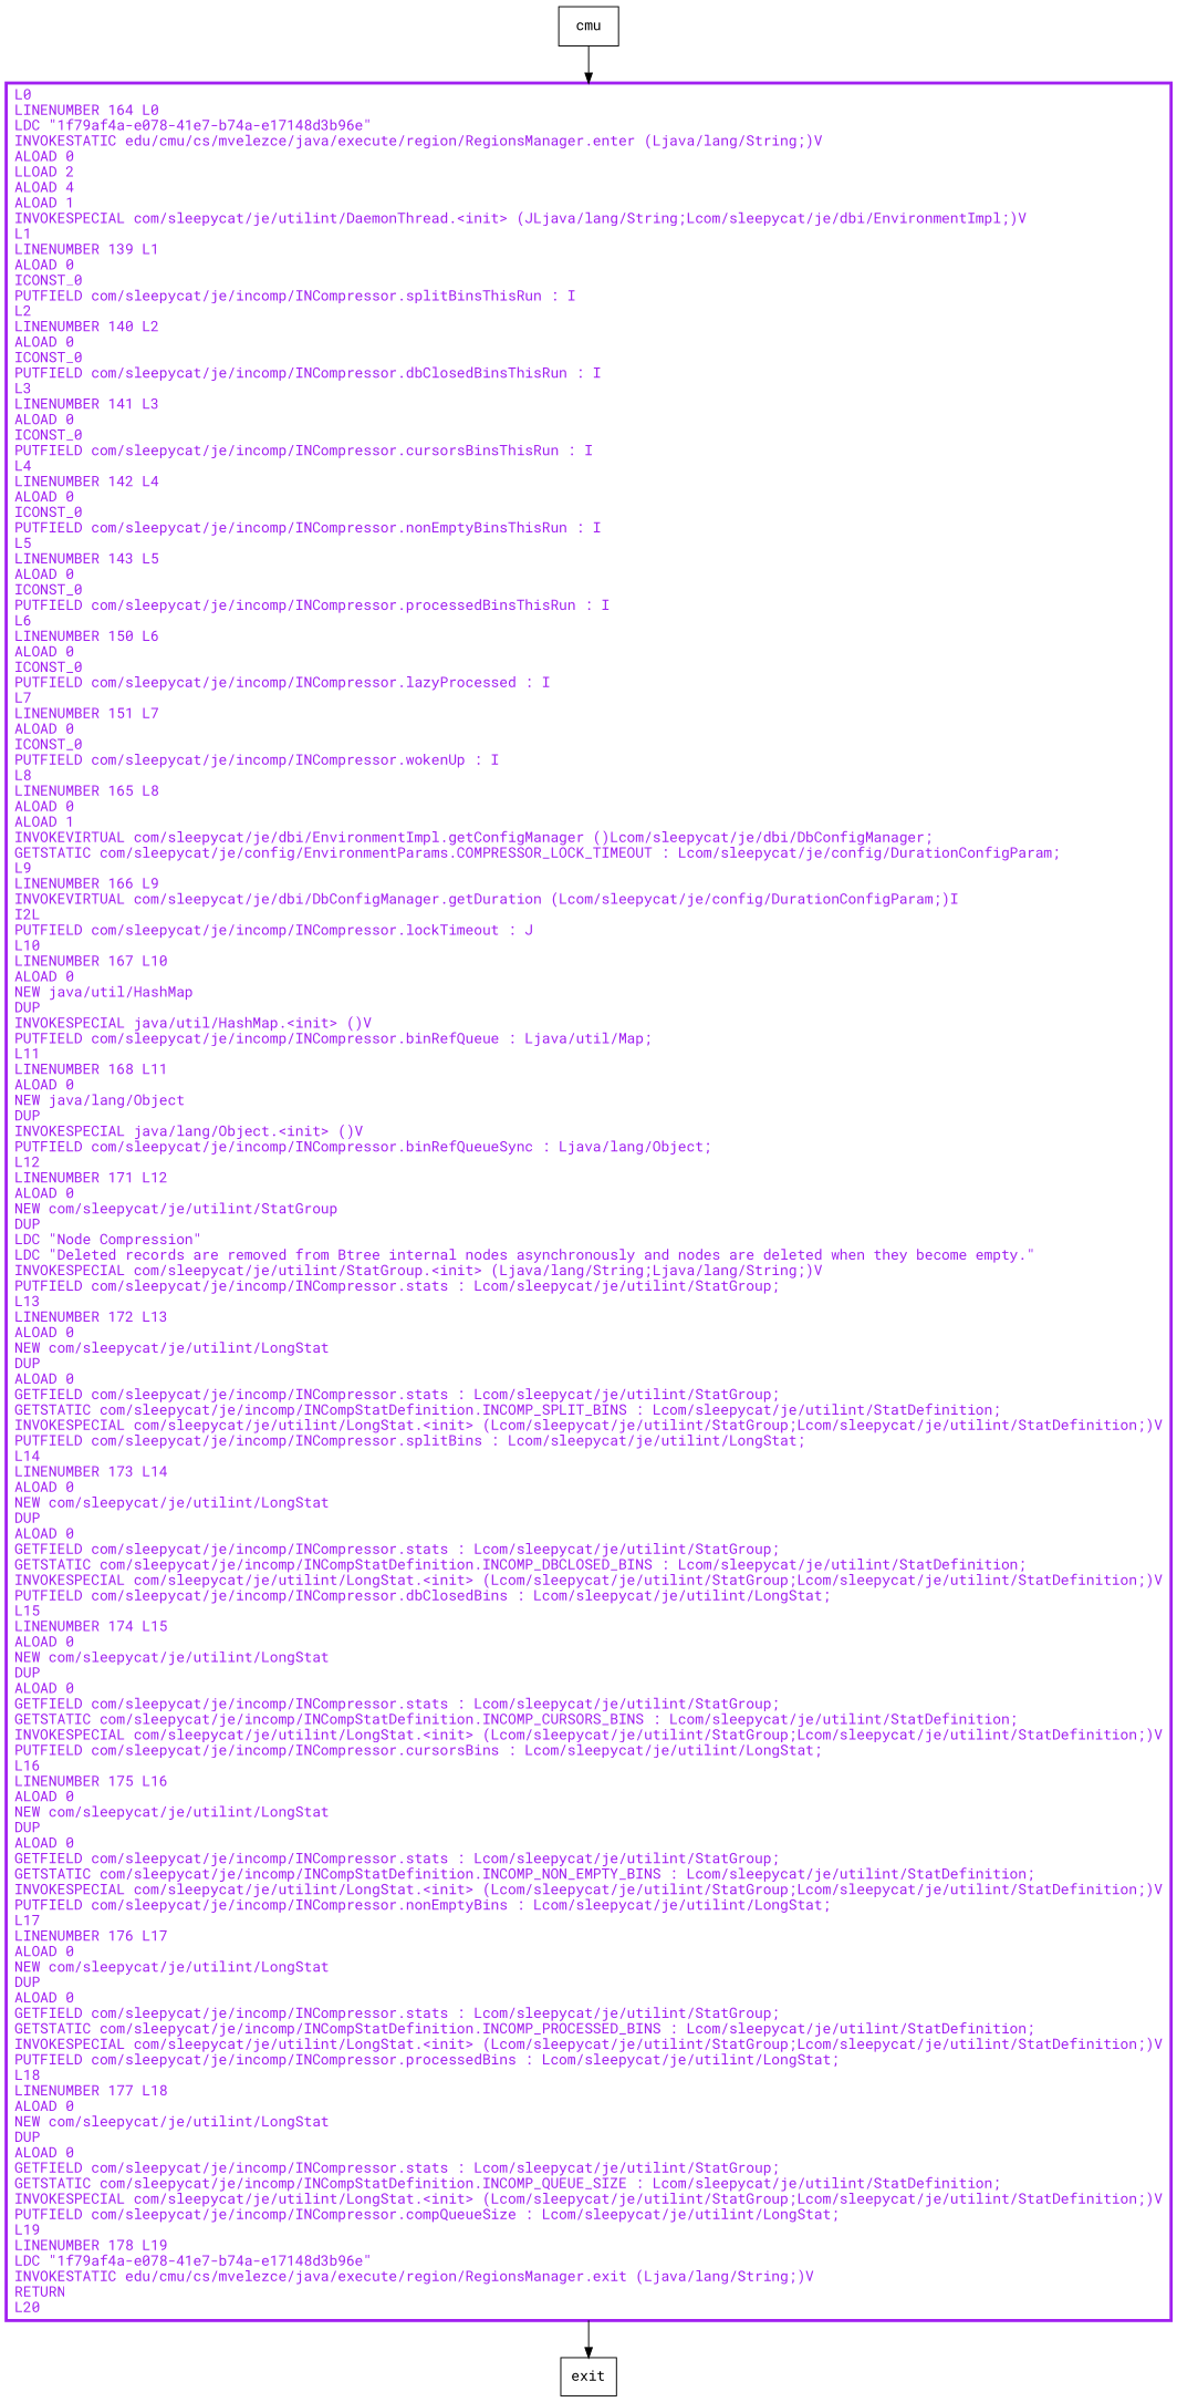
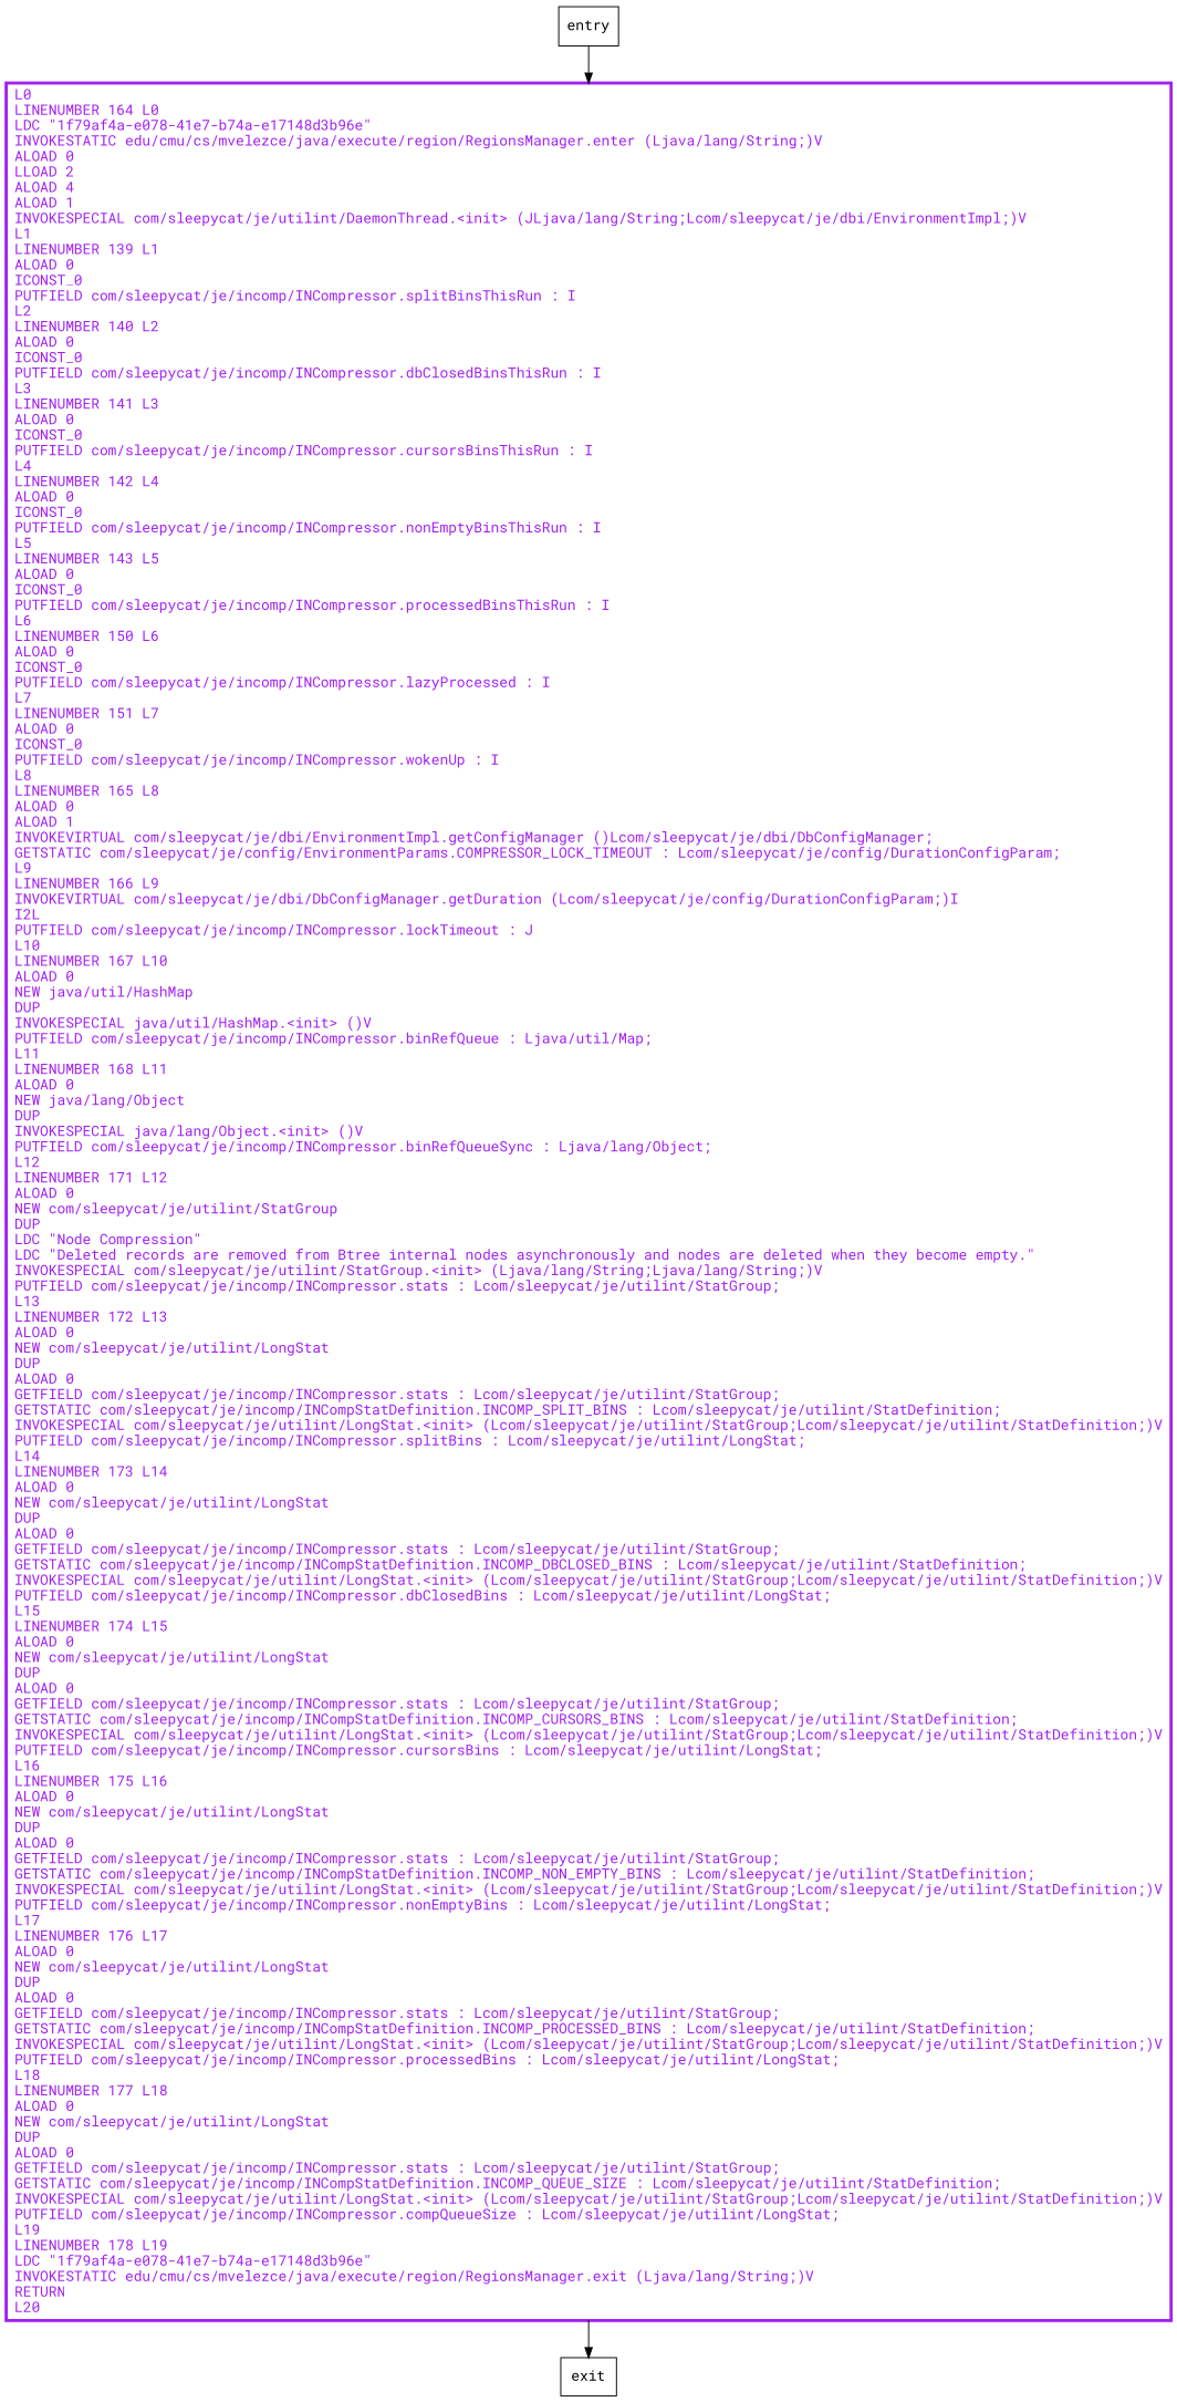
  digraph {
    fontname="Roboto Mono"
    node [shape=record fontname="Roboto Mono"]
    edge [fontname="Roboto Mono"]
    n1 [color=purple fontcolor=purple label="L0\lLINENUMBER 164 L0\lLDC \"1f79af4a-e078-41e7-b74a-e17148d3b96e\"\lINVOKESTATIC edu/cmu/cs/mvelezce/java/execute/region/RegionsManager.enter (Ljava/lang/String;)V\lALOAD 0\lLLOAD 2\lALOAD 4\lALOAD 1\lINVOKESPECIAL com/sleepycat/je/utilint/DaemonThread.\<init\> (JLjava/lang/String;Lcom/sleepycat/je/dbi/EnvironmentImpl;)V\lL1\lLINENUMBER 139 L1\lALOAD 0\lICONST_0\lPUTFIELD com/sleepycat/je/incomp/INCompressor.splitBinsThisRun : I\lL2\lLINENUMBER 140 L2\lALOAD 0\lICONST_0\lPUTFIELD com/sleepycat/je/incomp/INCompressor.dbClosedBinsThisRun : I\lL3\lLINENUMBER 141 L3\lALOAD 0\lICONST_0\lPUTFIELD com/sleepycat/je/incomp/INCompressor.cursorsBinsThisRun : I\lL4\lLINENUMBER 142 L4\lALOAD 0\lICONST_0\lPUTFIELD com/sleepycat/je/incomp/INCompressor.nonEmptyBinsThisRun : I\lL5\lLINENUMBER 143 L5\lALOAD 0\lICONST_0\lPUTFIELD com/sleepycat/je/incomp/INCompressor.processedBinsThisRun : I\lL6\lLINENUMBER 150 L6\lALOAD 0\lICONST_0\lPUTFIELD com/sleepycat/je/incomp/INCompressor.lazyProcessed : I\lL7\lLINENUMBER 151 L7\lALOAD 0\lICONST_0\lPUTFIELD com/sleepycat/je/incomp/INCompressor.wokenUp : I\lL8\lLINENUMBER 165 L8\lALOAD 0\lALOAD 1\lINVOKEVIRTUAL com/sleepycat/je/dbi/EnvironmentImpl.getConfigManager ()Lcom/sleepycat/je/dbi/DbConfigManager;\lGETSTATIC com/sleepycat/je/config/EnvironmentParams.COMPRESSOR_LOCK_TIMEOUT : Lcom/sleepycat/je/config/DurationConfigParam;\lL9\lLINENUMBER 166 L9\lINVOKEVIRTUAL com/sleepycat/je/dbi/DbConfigManager.getDuration (Lcom/sleepycat/je/config/DurationConfigParam;)I\lI2L\lPUTFIELD com/sleepycat/je/incomp/INCompressor.lockTimeout : J\lL10\lLINENUMBER 167 L10\lALOAD 0\lNEW java/util/HashMap\lDUP\lINVOKESPECIAL java/util/HashMap.\<init\> ()V\lPUTFIELD com/sleepycat/je/incomp/INCompressor.binRefQueue : Ljava/util/Map;\lL11\lLINENUMBER 168 L11\lALOAD 0\lNEW java/lang/Object\lDUP\lINVOKESPECIAL java/lang/Object.\<init\> ()V\lPUTFIELD com/sleepycat/je/incomp/INCompressor.binRefQueueSync : Ljava/lang/Object;\lL12\lLINENUMBER 171 L12\lALOAD 0\lNEW com/sleepycat/je/utilint/StatGroup\lDUP\lLDC \"Node Compression\"\lLDC \"Deleted records are removed from Btree internal nodes asynchronously and nodes are deleted when they become empty.\"\lINVOKESPECIAL com/sleepycat/je/utilint/StatGroup.\<init\> (Ljava/lang/String;Ljava/lang/String;)V\lPUTFIELD com/sleepycat/je/incomp/INCompressor.stats : Lcom/sleepycat/je/utilint/StatGroup;\lL13\lLINENUMBER 172 L13\lALOAD 0\lNEW com/sleepycat/je/utilint/LongStat\lDUP\lALOAD 0\lGETFIELD com/sleepycat/je/incomp/INCompressor.stats : Lcom/sleepycat/je/utilint/StatGroup;\lGETSTATIC com/sleepycat/je/incomp/INCompStatDefinition.INCOMP_SPLIT_BINS : Lcom/sleepycat/je/utilint/StatDefinition;\lINVOKESPECIAL com/sleepycat/je/utilint/LongStat.\<init\> (Lcom/sleepycat/je/utilint/StatGroup;Lcom/sleepycat/je/utilint/StatDefinition;)V\lPUTFIELD com/sleepycat/je/incomp/INCompressor.splitBins : Lcom/sleepycat/je/utilint/LongStat;\lL14\lLINENUMBER 173 L14\lALOAD 0\lNEW com/sleepycat/je/utilint/LongStat\lDUP\lALOAD 0\lGETFIELD com/sleepycat/je/incomp/INCompressor.stats : Lcom/sleepycat/je/utilint/StatGroup;\lGETSTATIC com/sleepycat/je/incomp/INCompStatDefinition.INCOMP_DBCLOSED_BINS : Lcom/sleepycat/je/utilint/StatDefinition;\lINVOKESPECIAL com/sleepycat/je/utilint/LongStat.\<init\> (Lcom/sleepycat/je/utilint/StatGroup;Lcom/sleepycat/je/utilint/StatDefinition;)V\lPUTFIELD com/sleepycat/je/incomp/INCompressor.dbClosedBins : Lcom/sleepycat/je/utilint/LongStat;\lL15\lLINENUMBER 174 L15\lALOAD 0\lNEW com/sleepycat/je/utilint/LongStat\lDUP\lALOAD 0\lGETFIELD com/sleepycat/je/incomp/INCompressor.stats : Lcom/sleepycat/je/utilint/StatGroup;\lGETSTATIC com/sleepycat/je/incomp/INCompStatDefinition.INCOMP_CURSORS_BINS : Lcom/sleepycat/je/utilint/StatDefinition;\lINVOKESPECIAL com/sleepycat/je/utilint/LongStat.\<init\> (Lcom/sleepycat/je/utilint/StatGroup;Lcom/sleepycat/je/utilint/StatDefinition;)V\lPUTFIELD com/sleepycat/je/incomp/INCompressor.cursorsBins : Lcom/sleepycat/je/utilint/LongStat;\lL16\lLINENUMBER 175 L16\lALOAD 0\lNEW com/sleepycat/je/utilint/LongStat\lDUP\lALOAD 0\lGETFIELD com/sleepycat/je/incomp/INCompressor.stats : Lcom/sleepycat/je/utilint/StatGroup;\lGETSTATIC com/sleepycat/je/incomp/INCompStatDefinition.INCOMP_NON_EMPTY_BINS : Lcom/sleepycat/je/utilint/StatDefinition;\lINVOKESPECIAL com/sleepycat/je/utilint/LongStat.\<init\> (Lcom/sleepycat/je/utilint/StatGroup;Lcom/sleepycat/je/utilint/StatDefinition;)V\lPUTFIELD com/sleepycat/je/incomp/INCompressor.nonEmptyBins : Lcom/sleepycat/je/utilint/LongStat;\lL17\lLINENUMBER 176 L17\lALOAD 0\lNEW com/sleepycat/je/utilint/LongStat\lDUP\lALOAD 0\lGETFIELD com/sleepycat/je/incomp/INCompressor.stats : Lcom/sleepycat/je/utilint/StatGroup;\lGETSTATIC com/sleepycat/je/incomp/INCompStatDefinition.INCOMP_PROCESSED_BINS : Lcom/sleepycat/je/utilint/StatDefinition;\lINVOKESPECIAL com/sleepycat/je/utilint/LongStat.\<init\> (Lcom/sleepycat/je/utilint/StatGroup;Lcom/sleepycat/je/utilint/StatDefinition;)V\lPUTFIELD com/sleepycat/je/incomp/INCompressor.processedBins : Lcom/sleepycat/je/utilint/LongStat;\lL18\lLINENUMBER 177 L18\lALOAD 0\lNEW com/sleepycat/je/utilint/LongStat\lDUP\lALOAD 0\lGETFIELD com/sleepycat/je/incomp/INCompressor.stats : Lcom/sleepycat/je/utilint/StatGroup;\lGETSTATIC com/sleepycat/je/incomp/INCompStatDefinition.INCOMP_QUEUE_SIZE : Lcom/sleepycat/je/utilint/StatDefinition;\lINVOKESPECIAL com/sleepycat/je/utilint/LongStat.\<init\> (Lcom/sleepycat/je/utilint/StatGroup;Lcom/sleepycat/je/utilint/StatDefinition;)V\lPUTFIELD com/sleepycat/je/incomp/INCompressor.compQueueSize : Lcom/sleepycat/je/utilint/LongStat;\lL19\lLINENUMBER 178 L19\lLDC \"1f79af4a-e078-41e7-b74a-e17148d3b96e\"\lINVOKESTATIC edu/cmu/cs/mvelezce/java/execute/region/RegionsManager.exit (Ljava/lang/String;)V\lRETURN\lL20\l" penwidth=3]
    exit
-   entry [label=cmu]
+   entry
    n1 -> exit
    entry -> n1
  }
